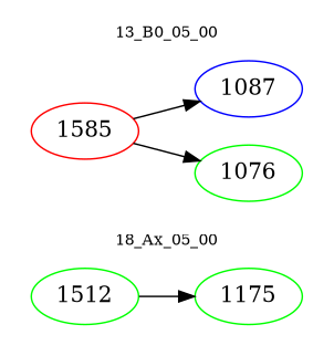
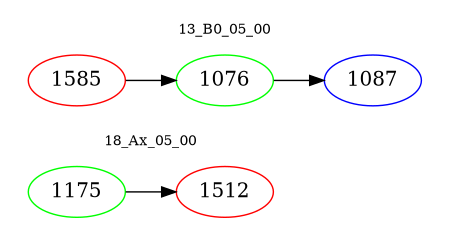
  digraph {
    rankdir=LR
    node [color=green]
    edge [color=black]
    n1 [label=1175]
-   n2 [label=1512]
+   n2 [color=red label=1512]
    n3 [label=1076]
    n4 [color=blue label=1087]
    n5 [color=red label=1585]
    subgraph cluster_1 {
      color=white
      fontsize=10
      label="18_Ax_05_00"
      n1
      n2
    }
    subgraph cluster_2 {
      color=white
      fontsize=10
      label="13_B0_05_00"
      n3
      n4
      n5
    }
-   n2 -> n1
-   n5 -> n4
+   n1 -> n2
+   n3 -> n4
    n5 -> n3
  }
